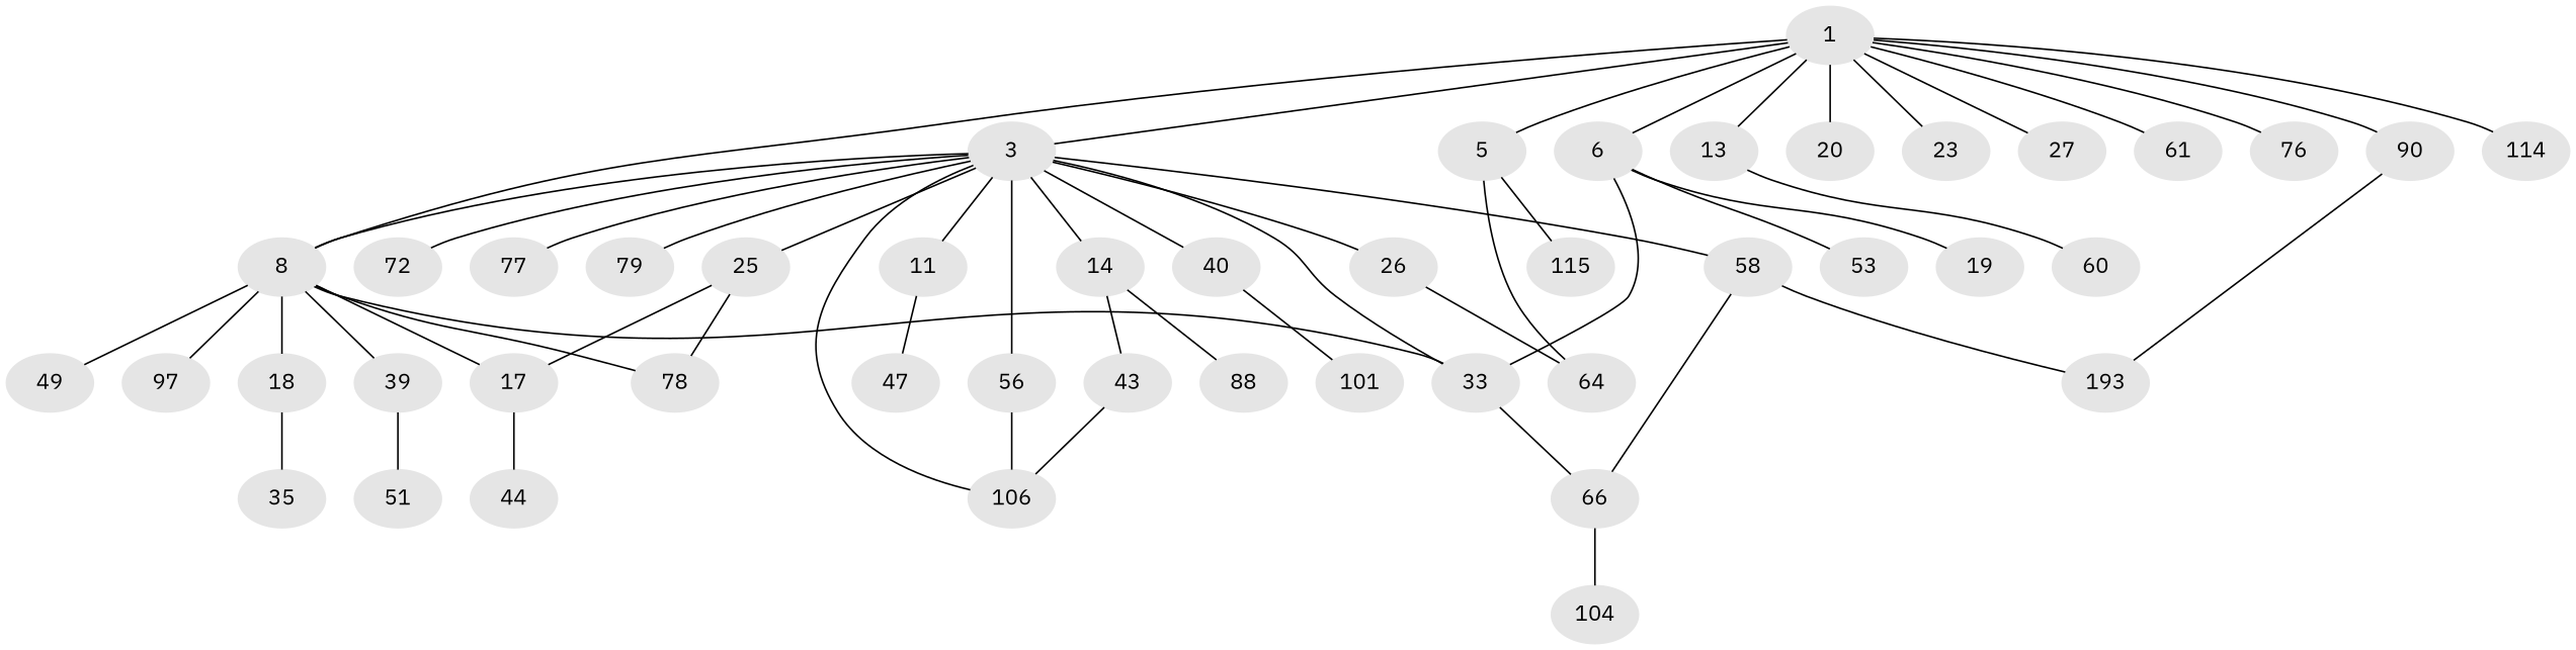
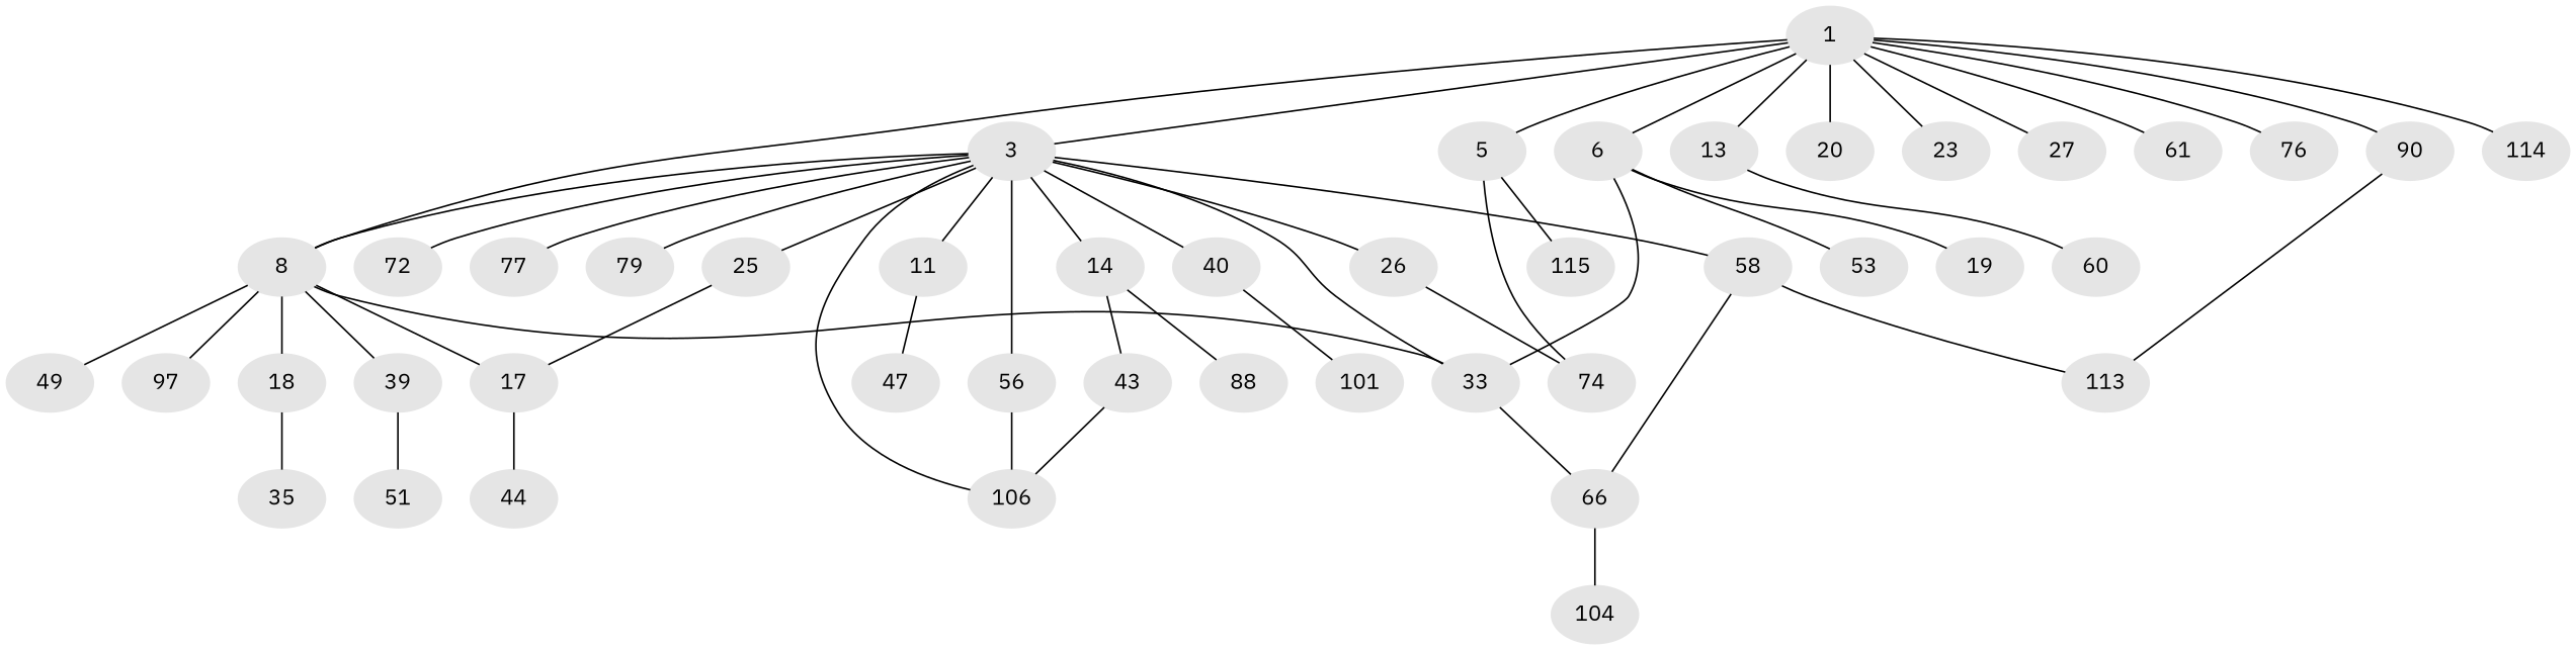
  graph {
    fontname="IBM Plex Sans"
    node [color=gray90 fontname="IBM Plex Sans" style=filled]
    edge [fontname="IBM Plex Sans"]
    1 [super="+2+9+7"]
    3 [super="+29+50+4+62"]
    5 [super="+37"]
    6 [super="+51+116"]
    8 [super="+15+69+22+30"]
    13 [super="+28"]
    20 [super="+21"]
    23 [super="+70"]
    27
    61
    76 [super="+84"]
    90 [super="+102"]
    114
    11 [super="+12"]
    14 [super="+42"]
    25 [super="+89+67"]
    26
    33 [super="+41"]
    40 [super="+45+100"]
    56
    58 [super="+82+85"]
    72
    77
    79
    106
-   64
+   64 [label=74]
    115
    19
    53
    17 [super="+24+59"]
    18 [super="+111+87+32+86+46"]
    39 [super="+71+98+83"]
    49
-   78
    97
    60
-   113 [label=193]
+   113
    47
    43 [super="+103"]
    88 [super="+95"]
    66 [super="+75+68"]
    101
    44
    35
    n45 [label=51]
    104
    1 -- 3 [weight=2]
    1 -- 5
    1 -- 6
    1 -- 8 [weight=2]
    1 -- 13
    1 -- 20
    1 -- 23 [weight=2]
    1 -- 27
    1 -- 61
    1 -- 76
    1 -- 90
    1 -- 114
    3 -- 8
    3 -- 11
    3 -- 14
    3 -- 25 [weight=2]
    3 -- 26
    3 -- 33
    3 -- 40 [weight=2]
    3 -- 56
    3 -- 58
    3 -- 72
    3 -- 77
    3 -- 79
    3 -- 106
    5 -- 64
    5 -- 115
    6 -- 33
    6 -- 19
    6 -- 53
    8 -- 33
    8 -- 17 [weight=2]
    8 -- 18
    8 -- 39
    8 -- 49
-   8 -- 78
    8 -- 97
    13 -- 60
    90 -- 113
    11 -- 47
    14 -- 43
    14 -- 88
    25 -- 17
-   25 -- 78
    26 -- 64
    33 -- 66
    40 -- 101
    56 -- 106
    58 -- 113
    58 -- 66
    17 -- 44
    18 -- 35
    39 -- n45
    43 -- 106
    66 -- 104
  }
